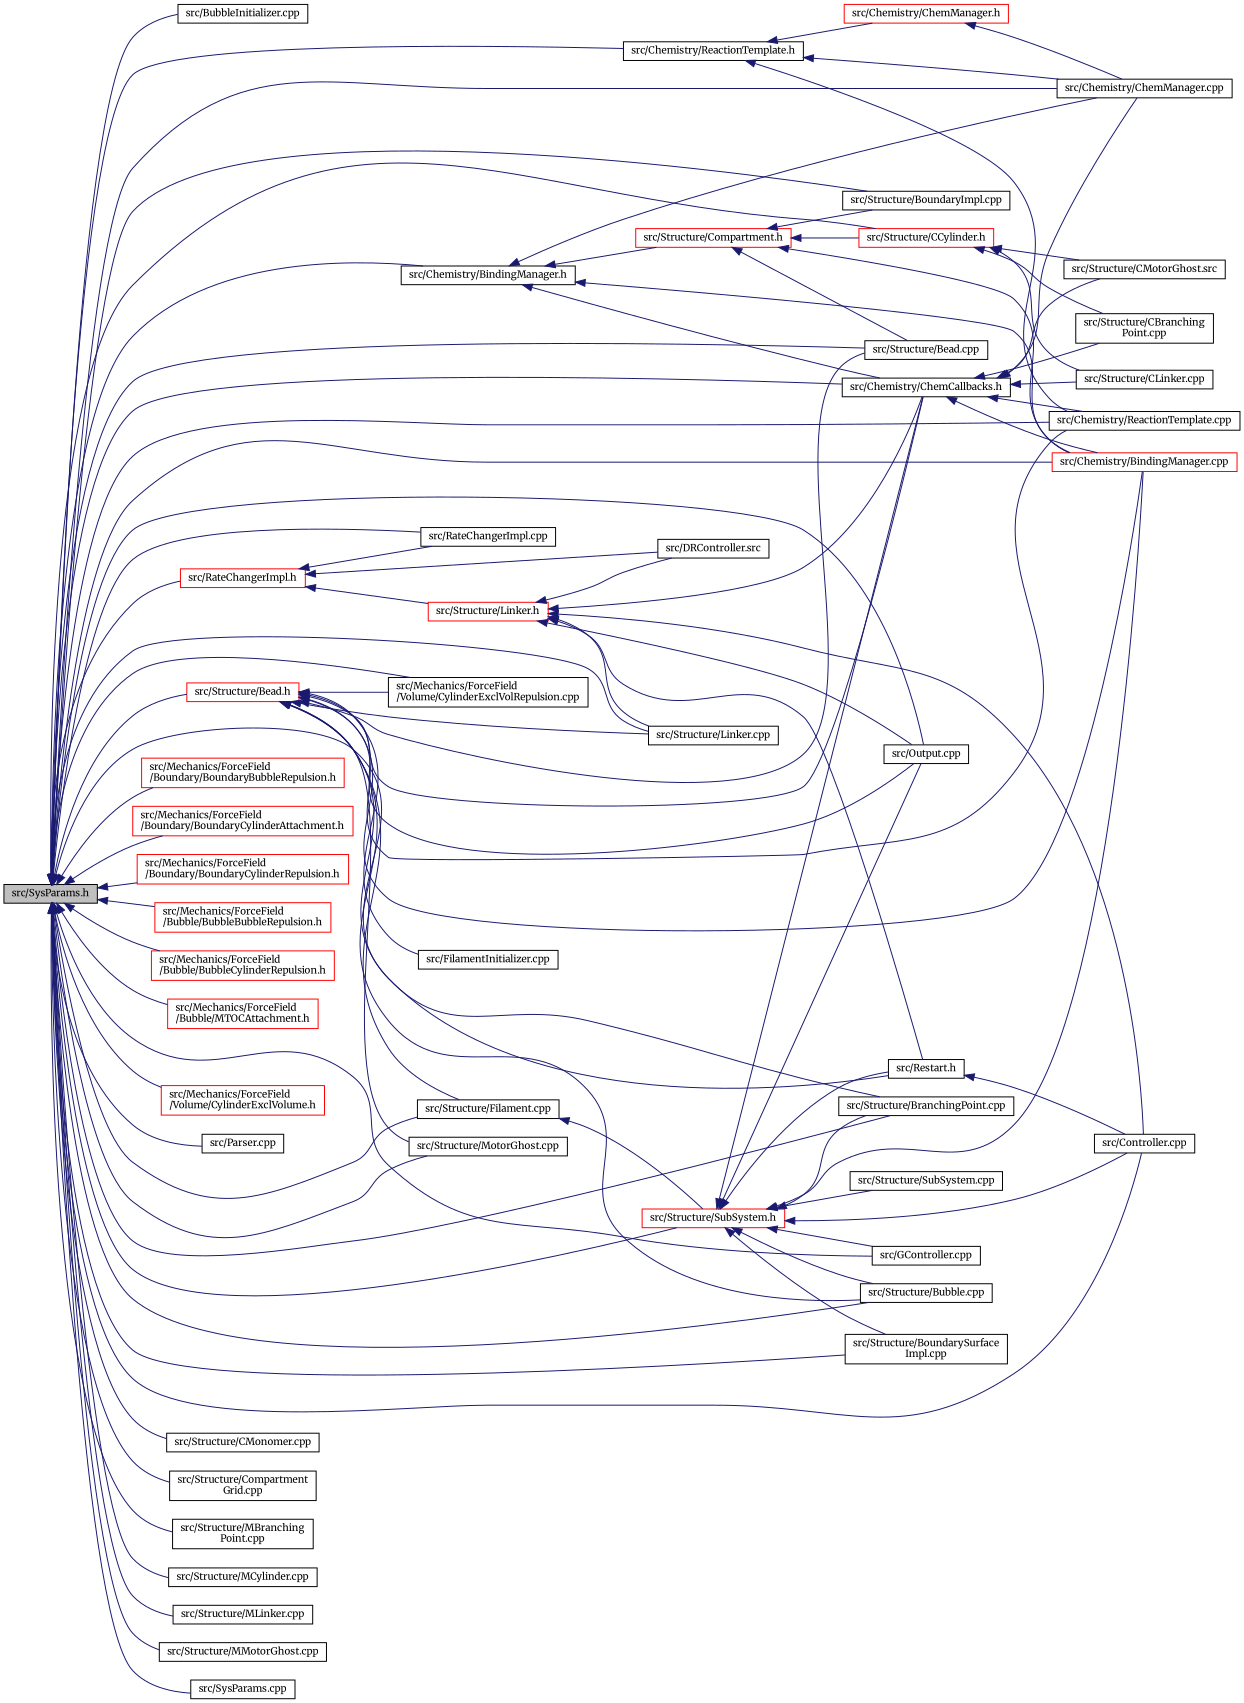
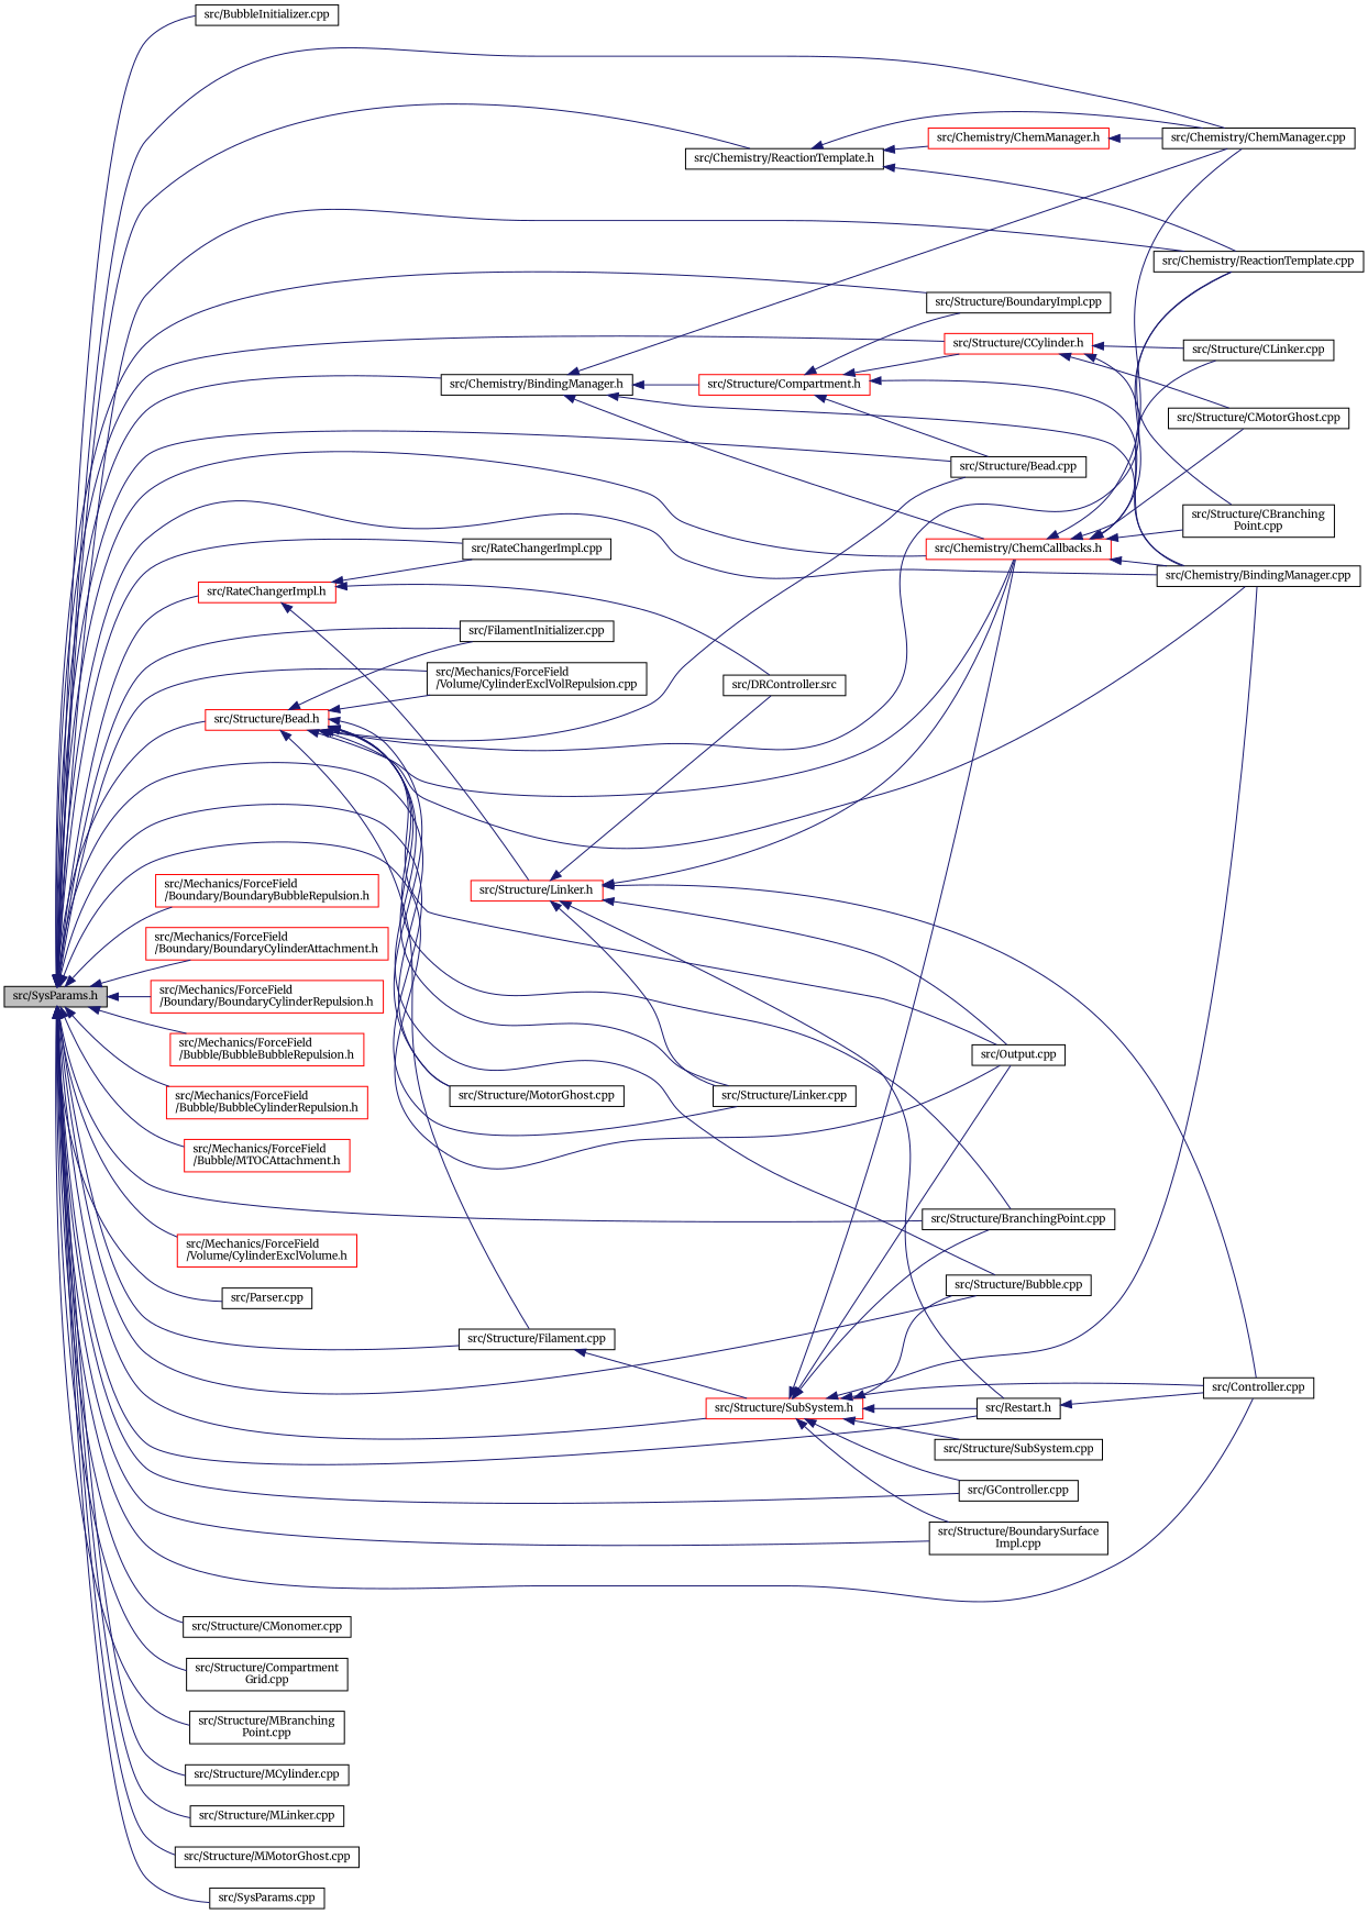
  digraph {
    fontname=Merriweather
    rankdir=LR
    node [color=black fillcolor=white fontname=Merriweather fontsize=10 shape=record style=filled]
    edge [color=midnightblue dir=back fontname=Merriweather fontsize=10 labelfontname=Helvetica labelfontsize=10 style=solid]
    n1 [fillcolor=grey75 fontcolor=black height=0.2 label="src/SysParams.h" width=0.4]
    n2 [height=0.2 label="src/BubbleInitializer.cpp" width=0.4]
    n3 [height=0.2 label="src/Chemistry/BindingManager.h" width=0.4]
-   n4 [color=red height=0.2 label="src/Chemistry/BindingManager.cpp" width=0.4]
-   n5 [height=0.2 label="src/Chemistry/ChemCallbacks.h" width=0.4]
+   n4 [height=0.2 label="src/Chemistry/BindingManager.cpp" width=0.4]
+   n5 [color=red height=0.2 label="src/Chemistry/ChemCallbacks.h" width=0.4]
    n6 [height=0.2 label="src/Chemistry/ChemManager.cpp" width=0.4]
    n7 [height=0.2 label="src/Chemistry/ReactionTemplate.cpp" width=0.4]
    n8 [height=0.2 label="src/Structure/Bead.cpp" width=0.4]
    n9 [height=0.2 label="src/Structure/BoundaryImpl.cpp" width=0.4]
    n10 [color=red height=0.2 label="src/Structure/CCylinder.h" width=0.4]
    n11 [height=0.2 label="src/Chemistry/ReactionTemplate.h" width=0.4]
    n12 [height=0.2 label="src/Controller.cpp" width=0.4]
    n13 [height=0.2 label="src/Restart.h" width=0.4]
    n14 [color=red height=0.2 label="src/RateChangerImpl.h" width=0.4]
    n15 [height=0.2 label="src/RateChangerImpl.cpp" width=0.4]
    n16 [height=0.2 label="src/Output.cpp" width=0.4]
    n17 [height=0.2 label="src/Structure/Linker.cpp" width=0.4]
    n18 [height=0.2 label="src/FilamentInitializer.cpp" width=0.4]
    n19 [height=0.2 label="src/GController.cpp" width=0.4]
    n20 [color=red height=0.2 label="src/Mechanics/ForceField\l/Boundary/BoundaryBubbleRepulsion.h" width=0.4]
    n21 [color=red height=0.2 label="src/Mechanics/ForceField\l/Boundary/BoundaryCylinderAttachment.h" width=0.4]
    n22 [color=red height=0.2 label="src/Mechanics/ForceField\l/Boundary/BoundaryCylinderRepulsion.h" width=0.4]
    n23 [color=red height=0.2 label="src/Mechanics/ForceField\l/Bubble/BubbleBubbleRepulsion.h" width=0.4]
    n24 [color=red height=0.2 label="src/Mechanics/ForceField\l/Bubble/BubbleCylinderRepulsion.h" width=0.4]
    n25 [color=red height=0.2 label="src/Mechanics/ForceField\l/Bubble/MTOCAttachment.h" width=0.4]
    n26 [height=0.2 label="src/Mechanics/ForceField\l/Volume/CylinderExclVolRepulsion.cpp" width=0.4]
    n27 [color=red height=0.2 label="src/Mechanics/ForceField\l/Volume/CylinderExclVolume.h" width=0.4]
    n28 [height=0.2 label="src/Parser.cpp" width=0.4]
    n29 [color=red height=0.2 label="src/Structure/Bead.h" width=0.4]
    n30 [height=0.2 label="src/Structure/BranchingPoint.cpp" width=0.4]
    n31 [height=0.2 label="src/Structure/Bubble.cpp" width=0.4]
    n32 [height=0.2 label="src/Structure/Filament.cpp" width=0.4]
    n33 [height=0.2 label="src/Structure/MotorGhost.cpp" width=0.4]
    n34 [color=red height=0.2 label="src/Structure/SubSystem.h" width=0.4]
    n35 [height=0.2 label="src/Structure/BoundarySurface\lImpl.cpp" width=0.4]
    n36 [height=0.2 label="src/Structure/CMonomer.cpp" width=0.4]
    n37 [height=0.2 label="src/Structure/Compartment\lGrid.cpp" width=0.4]
    n38 [height=0.2 label="src/Structure/MBranching\lPoint.cpp" width=0.4]
    n39 [height=0.2 label="src/Structure/MCylinder.cpp" width=0.4]
    n40 [height=0.2 label="src/Structure/MLinker.cpp" width=0.4]
    n41 [height=0.2 label="src/Structure/MMotorGhost.cpp" width=0.4]
    n42 [height=0.2 label="src/SysParams.cpp" width=0.4]
    n43 [color=red height=0.2 label="src/Structure/Compartment.h" width=0.4]
    n44 [height=0.2 label="src/Structure/CBranching\lPoint.cpp" width=0.4]
    n45 [height=0.2 label="src/Structure/CLinker.cpp" width=0.4]
-   n46 [height=0.2 label="src/Structure/CMotorGhost.src" width=0.4]
+   n46 [height=0.2 label="src/Structure/CMotorGhost.cpp" width=0.4]
    n47 [color=red height=0.2 label="src/Chemistry/ChemManager.h" width=0.4]
    n48 [height=0.2 label="src/DRController.src" width=0.4]
    n49 [color=red height=0.2 label="src/Structure/Linker.h" width=0.4]
    n50 [height=0.2 label="src/Structure/SubSystem.cpp" width=0.4]
    n1 -> n2
    n1 -> n3
    n1 -> n4
    n1 -> n5
    n1 -> n6
    n1 -> n7
    n1 -> n8
    n1 -> n9
    n1 -> n10
    n1 -> n11
    n1 -> n12
    n1 -> n13
    n1 -> n14
    n1 -> n15
    n1 -> n16
    n1 -> n17
+   n1 -> n18
    n1 -> n19
    n1 -> n20
    n1 -> n21
    n1 -> n22
    n1 -> n23
    n1 -> n24
    n1 -> n25
    n1 -> n26
    n1 -> n27
    n1 -> n28
    n1 -> n29
    n1 -> n30
    n1 -> n31
    n1 -> n32
    n1 -> n33
    n1 -> n34
    n1 -> n35
    n1 -> n36
    n1 -> n37
    n1 -> n38
    n1 -> n39
    n1 -> n40
    n1 -> n41
    n1 -> n42
    n3 -> n4
    n3 -> n5
    n3 -> n6
    n3 -> n43
    n5 -> n4
    n5 -> n6
    n5 -> n7
    n5 -> n44
    n5 -> n45
    n5 -> n46
    n10 -> n44
    n10 -> n45
    n10 -> n46
    n11 -> n6
    n11 -> n7
    n11 -> n47
    n13 -> n12
    n14 -> n15
    n14 -> n48
    n14 -> n49
    n29 -> n4
    n29 -> n5
    n29 -> n7
    n29 -> n8
    n29 -> n16
    n29 -> n17
    n29 -> n18
    n29 -> n26
    n29 -> n30
    n29 -> n31
    n29 -> n32
    n29 -> n33
    n32 -> n34
    n34 -> n4
    n34 -> n5
    n34 -> n12
    n34 -> n13
    n34 -> n16
    n34 -> n19
    n34 -> n30
    n34 -> n31
    n34 -> n35
    n34 -> n50
    n43 -> n4
    n43 -> n8
    n43 -> n9
    n43 -> n10
    n47 -> n6
    n49 -> n5
    n49 -> n12
    n49 -> n13
    n49 -> n16
    n49 -> n17
    n49 -> n48
  }
